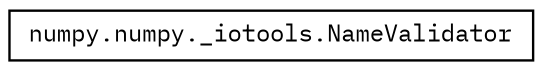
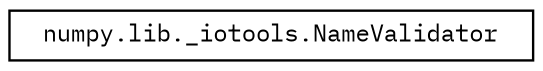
  digraph {
    rankdir=LR
    fontname="IBM Plex Mono"
-   n1 [color=black fillcolor=white fontname="IBM Plex Mono" fontsize=10 height=0.2 label="numpy.numpy._iotools.NameValidator" shape=record style=filled width=0.4]
+   n1 [color=black fillcolor=white fontname="IBM Plex Mono" fontsize=10 height=0.2 label="numpy.lib._iotools.NameValidator" shape=record style=filled width=0.4]
  }
